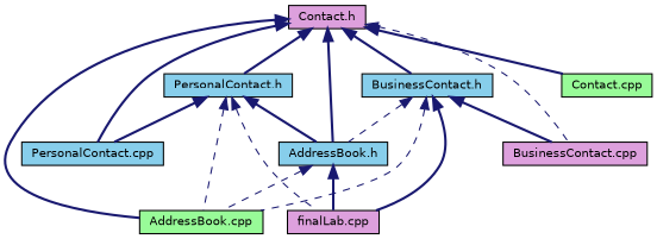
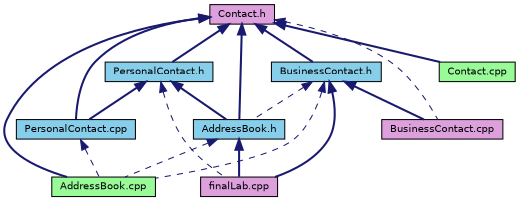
  digraph {
    fontname="DejaVu Sans"
    node [color=black fillcolor=skyblue fontname="DejaVu Sans" fontsize=10 shape=record style=filled]
    edge [color=midnightblue dir=back fontname="DejaVu Sans" fontsize=10 labelfontname=Helvetica labelfontsize=10 style=bold]
    n1 [fillcolor=plum fontcolor=black height=0.2 label="Contact.h" width=0.4]
    n2 [fillcolor=palegreen height=0.2 label="AddressBook.cpp" width=0.4]
    n3 [height=0.2 label="AddressBook.h" width=0.4]
    n4 [height=0.2 label="PersonalContact.h" width=0.4]
    n5 [height=0.2 label="PersonalContact.cpp" width=0.4]
    n6 [height=0.2 label="BusinessContact.h" width=0.4]
    n7 [fillcolor=plum height=0.2 label="BusinessContact.cpp" width=0.4]
    n8 [fillcolor=palegreen height=0.2 label="Contact.cpp" width=0.4]
    n9 [fillcolor=plum height=0.2 label="finalLab.cpp" width=0.4]
    n1 -> n2
    n1 -> n3
    n1 -> n4
    n1 -> n5
    n1 -> n6
    n1 -> n7 [style=dashed]
    n1 -> n8
    n3 -> n2 [style=dashed]
    n3 -> n9
-   n4 -> n2 [style=dashed]
+   n5 -> n2 [style=dashed]
    n4 -> n3
    n4 -> n5
    n4 -> n9 [style=dashed]
    n6 -> n2 [style=dashed]
    n6 -> n3 [style=dashed]
    n6 -> n7
    n6 -> n9
  }
